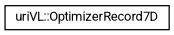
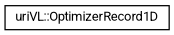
  digraph {
    rankdir=LR
    fontname=Roboto
-   n1 [color=black fillcolor=white fontname=Roboto fontsize=10 height=0.2 label="uriVL::OptimizerRecord7D" shape=record style=filled width=0.4]
+   n1 [color=black fillcolor=white fontname=Roboto fontsize=10 height=0.2 label="uriVL::OptimizerRecord1D" shape=record style=filled width=0.4]
  }
